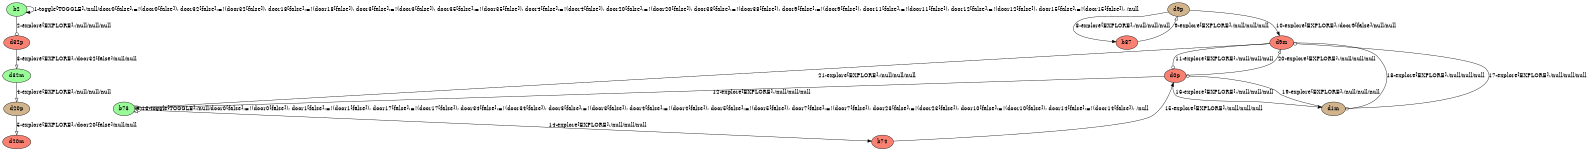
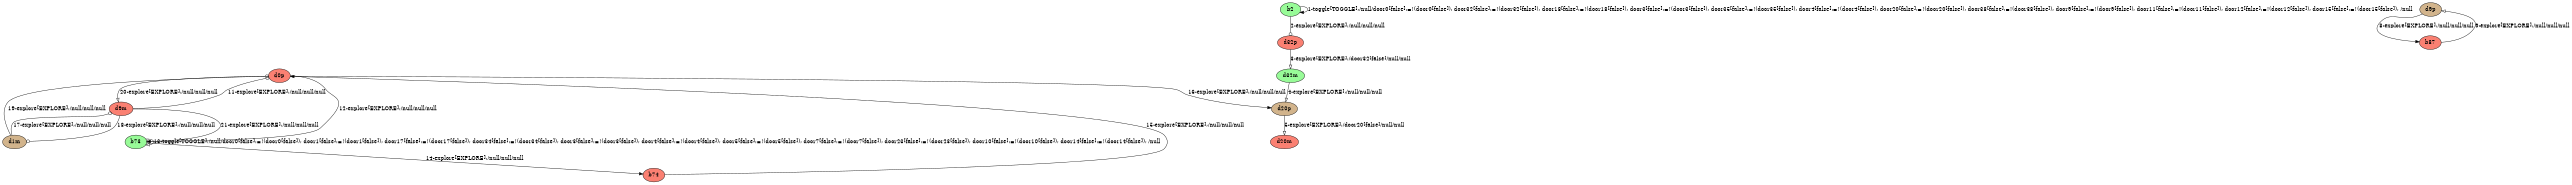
  digraph {
    node [fillcolor=salmon style=filled]
    edge [arrowhead=normal]
    b2 [fillcolor=palegreen]
    d32p
    d32m [fillcolor=palegreen]
    d20p [fillcolor=tan]
    d20m
    d9p [fillcolor=tan]
    b87
    d9m
    d0p
    b73 [fillcolor=palegreen]
    d1m [fillcolor=tan]
    b74
    b2 -> b2 [label="1-toggle[TOGGLE];/null/door0[false]:=!(door0[false]); door32[false]:=!(door32[false]); door18[false]:=!(door18[false]); door3[false]:=!(door3[false]); door35[false]:=!(door35[false]); door4[false]:=!(door4[false]); door20[false]:=!(door20[false]); door38[false]:=!(door38[false]); door9[false]:=!(door9[false]); door11[false]:=!(door11[false]); door12[false]:=!(door12[false]); door15[false]:=!(door15[false]); /null"]
    b2 -> d32p [arrowhead=odot label="2-explore[EXPLORE];/null/null/null"]
    d32p -> d32m [arrowhead=onormal label="3-explore[EXPLORE];/door32[false]/null/null"]
    d32m -> d20p [arrowhead=onormal label="4-explore[EXPLORE];/null/null/null"]
    d20p -> d20m [arrowhead=onormal label="5-explore[EXPLORE];/door20[false]/null/null"]
    d9p -> b87 [label="8-explore[EXPLORE];/null/null/null"]
-   d9p -> d9m [label="10-explore[EXPLORE];/door9[false]/null/null"]
    b87 -> d9p [arrowhead=onormal label="9-explore[EXPLORE];/null/null/null"]
    d9m -> d0p [arrowhead=odot label="11-explore[EXPLORE];/null/null/null"]
    d9m -> b73 [arrowhead=odot label="21-explore[EXPLORE];/null/null/null"]
    d9m -> d1m [arrowhead=odot label="18-explore[EXPLORE];/null/null/null"]
    d0p -> d9m [arrowhead=onormal label="20-explore[EXPLORE];/null/null/null"]
    d0p -> b73 [label="12-explore[EXPLORE];/null/null/null"]
-   d0p -> d1m [label="16-explore[EXPLORE];/null/null/null"]
+   d0p -> d20p [label="16-explore[EXPLORE];/null/null/null"]
    b73 -> b73 [arrowhead=onormal label="13-toggle[TOGGLE];/null/door0[false]:=!(door0[false]); door1[false]:=!(door1[false]); door17[false]:=!(door17[false]); door34[false]:=!(door34[false]); door3[false]:=!(door3[false]); door4[false]:=!(door4[false]); door5[false]:=!(door5[false]); door7[false]:=!(door7[false]); door23[false]:=!(door23[false]); door10[false]:=!(door10[false]); door14[false]:=!(door14[false]); /null"]
    b73 -> b74 [label="14-explore[EXPLORE];/null/null/null"]
    d1m -> d9m [arrowhead=odot label="17-explore[EXPLORE];/null/null/null"]
    d1m -> d0p [arrowhead=odot label="19-explore[EXPLORE];/null/null/null"]
    b74 -> d0p [label="15-explore[EXPLORE];/null/null/null"]
  }
